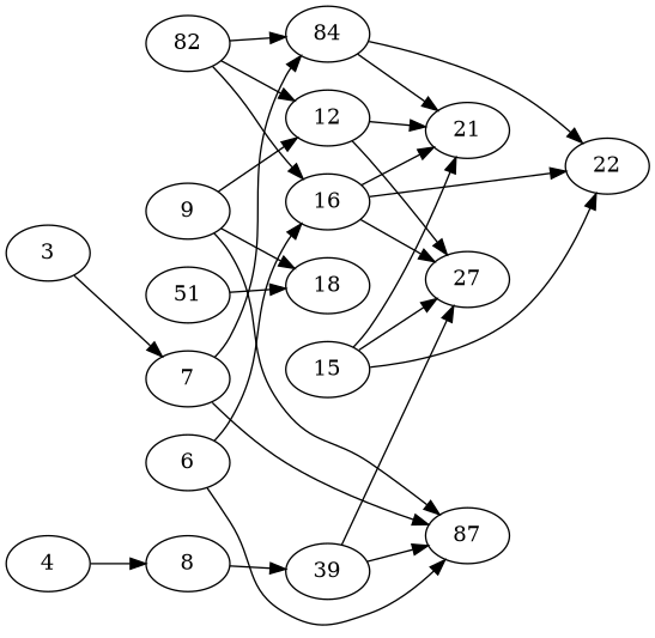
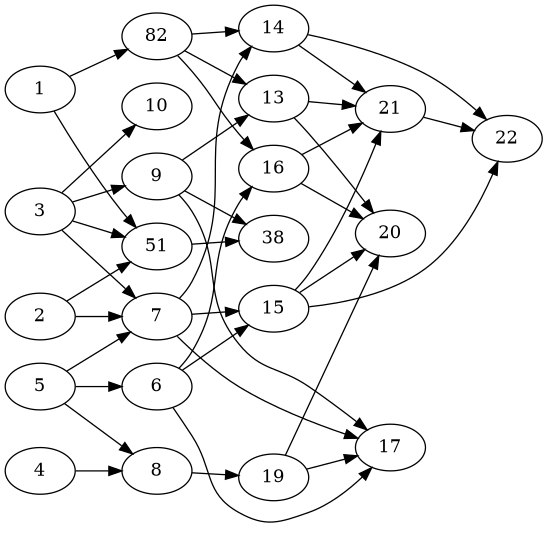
  digraph {
    rankdir=LR
    node [alpha=0.15]
+   1 [alpha=0.17 expect_size=1444944825970327552000]
    n2 [alpha=0.01 expect_size=24394996373863020 label=51]
    n3 [alpha=0.07 expect_size=44922774120489856 label=82]
-   18 [alpha=0.01 expect_size=2762415752365600]
+   18 [alpha=0.01 expect_size=2762415752365600 label=38]
    16 [expect_size=1641185574558420992]
-   14 [alpha=0.03 expect_size=3731451553435839 label=84]
-   13 [alpha=0.18 expect_size=14949534967783227392 label=12]
-   20 [expect_size=1066536295132781952 label=27]
+   14 [alpha=0.03 expect_size=3731451553435839]
+   13 [alpha=0.18 expect_size=14949534967783227392]
+   20 [expect_size=1066536295132781952]
    21 [alpha=0.07 expect_size=19968717748022128]
    22 [alpha=0.02 expect_size=13747369288038564]
+   2 [alpha=0.05 expect_size=557287513325631360]
    7 [alpha=0.08 expect_size=1446503558118637568000]
    15 [alpha=0.03 expect_size=419383155391917632]
-   17 [alpha=0.13 expect_size=503290391511261249536 label=87]
+   17 [alpha=0.13 expect_size=503290391511261249536]
    3 [alpha=0.19 expect_size=24689743740533560]
    9 [alpha=0.11 expect_size=2113166652109832060928]
+   10 [alpha=0.14 expect_size=3437328597735355]
    4 [alpha=0.08 expect_size=7418288307739549]
    8 [alpha=0.05 expect_size=627071327657539328]
-   19 [alpha=0.14 expect_size=5245042648169726 label=39]
+   19 [alpha=0.14 expect_size=5245042648169726]
+   5 [expect_size=5752307141568388]
    6 [alpha=0.09 expect_size=1428800341176529977344]
+   1 -> n2
+   1 -> n3
    n2 -> 18
    n3 -> 16
    n3 -> 14
    n3 -> 13
    16 -> 20
    16 -> 21
-   16 -> 22
+   21 -> 22
    14 -> 21
    14 -> 22
    13 -> 20
    13 -> 21
+   2 -> n2
+   2 -> 7
    7 -> 14
+   7 -> 15
    7 -> 17
    15 -> 20
    15 -> 21
    15 -> 22
+   3 -> n2
    3 -> 7
+   3 -> 9
+   3 -> 10
    9 -> 18
    9 -> 13
    9 -> 17
    4 -> 8
    8 -> 19
    19 -> 20
    19 -> 17
+   5 -> 7
+   5 -> 8
+   5 -> 6
    6 -> 16
+   6 -> 15
    6 -> 17
  }
